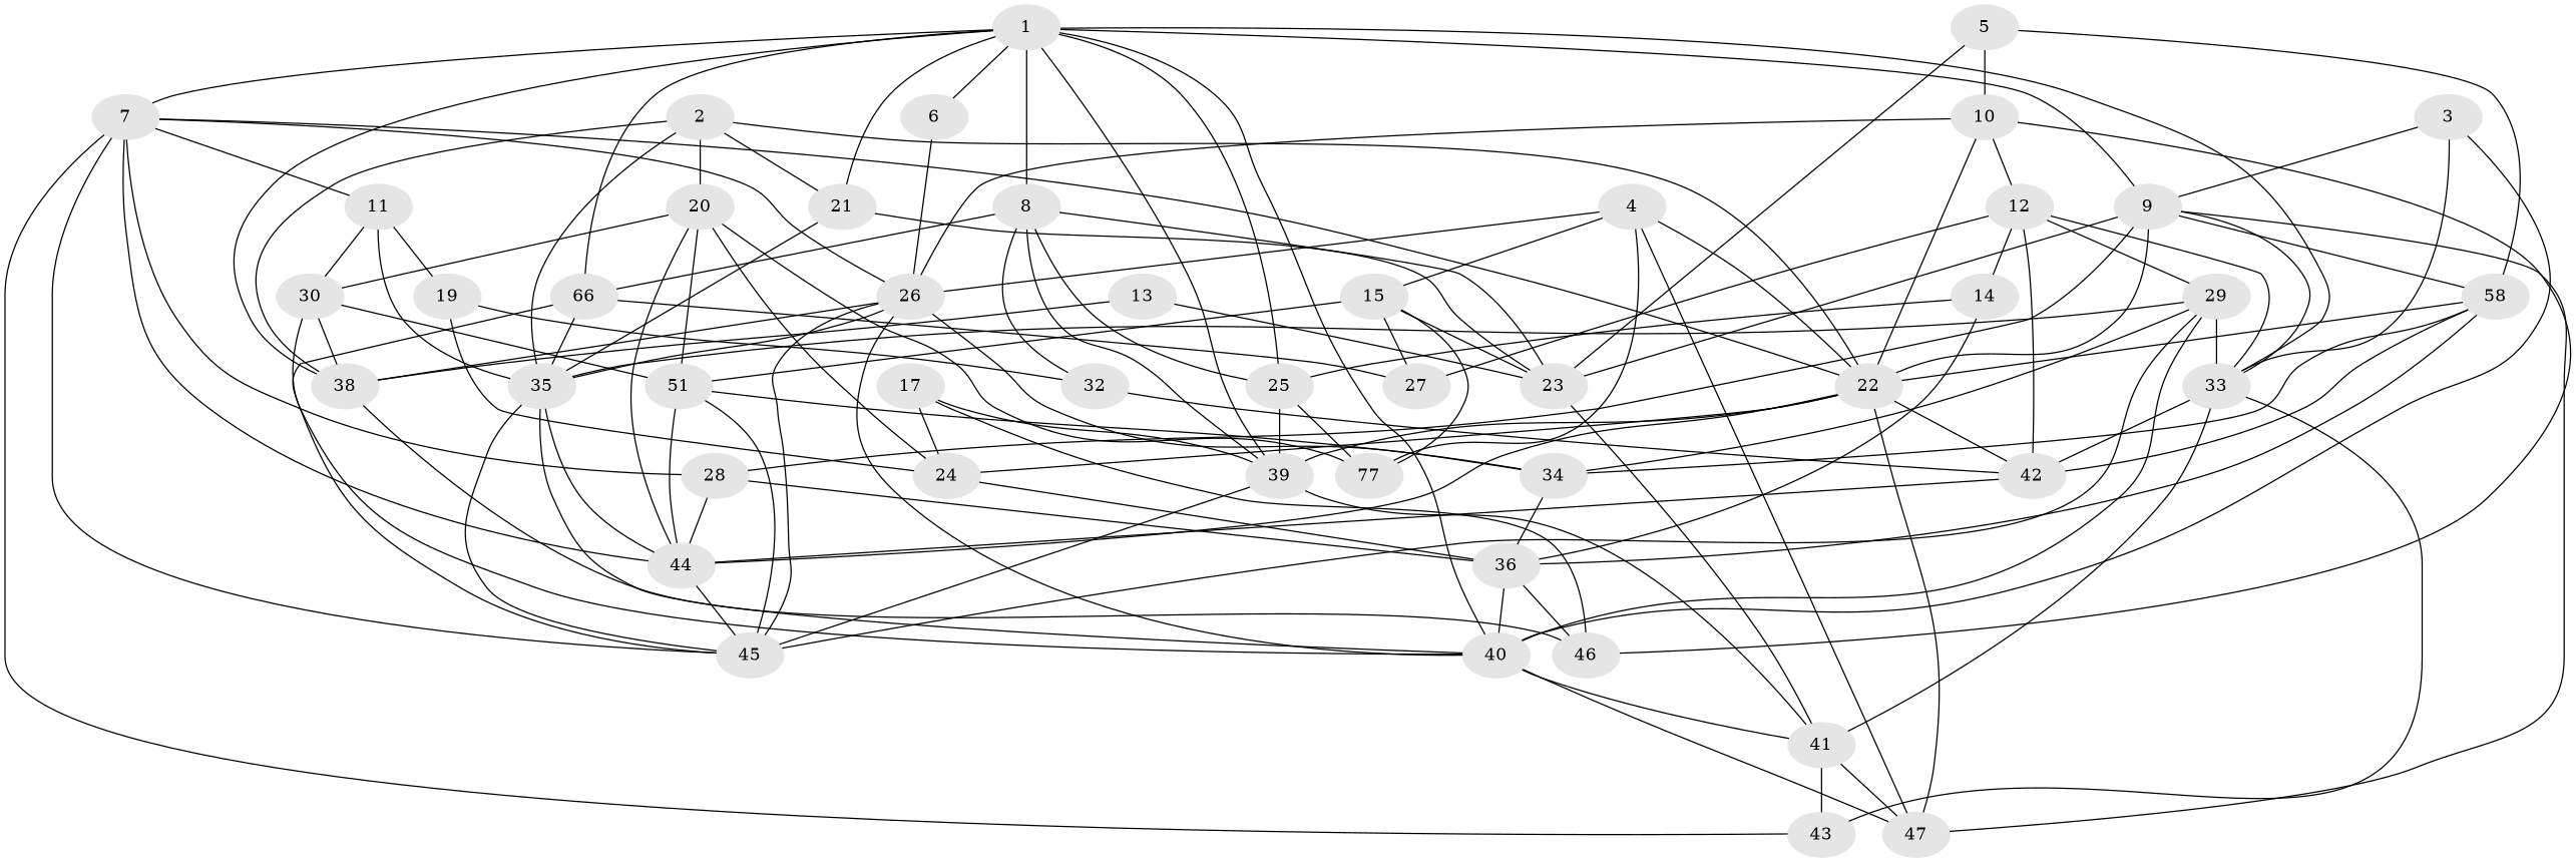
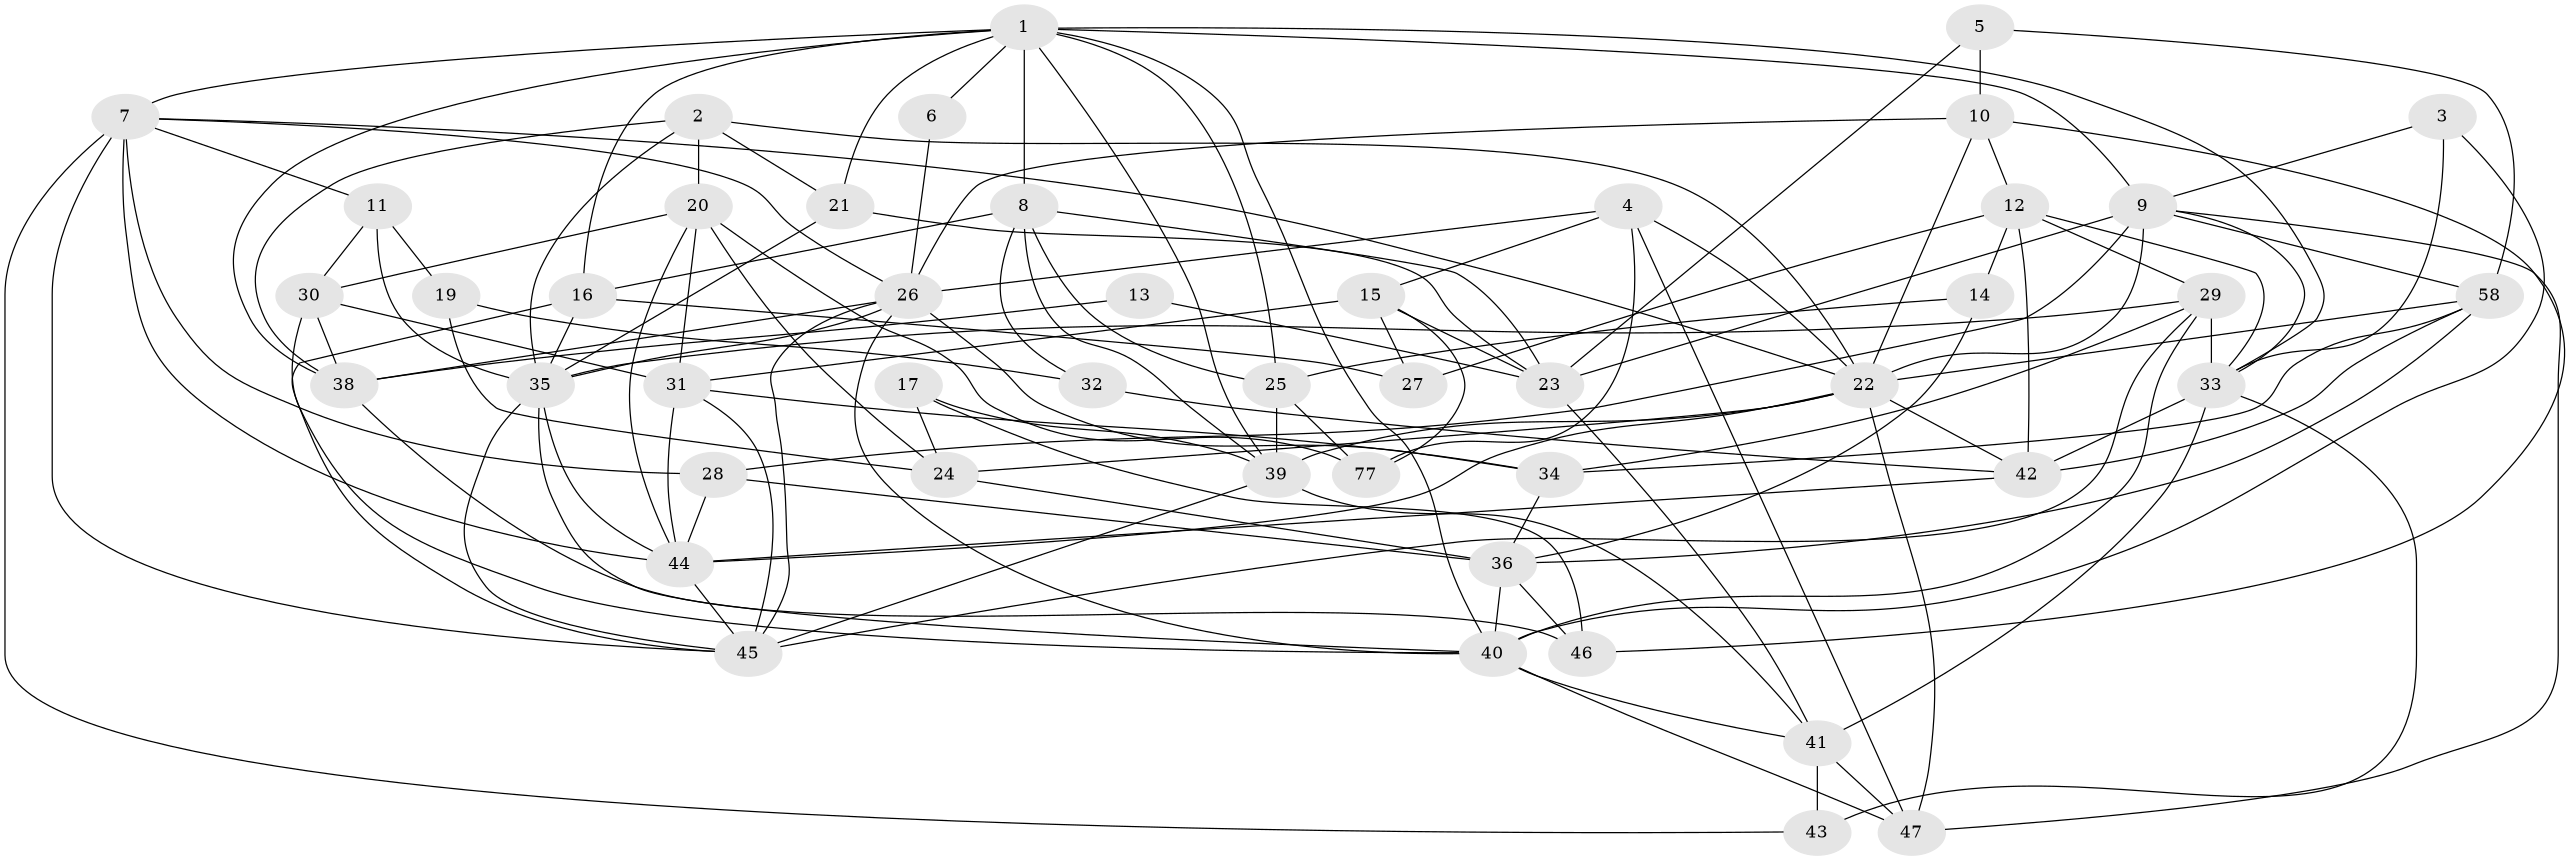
  graph {
    node [color=gray90 style=filled]
    edge [weight=1.0]
    1
    6
    7
    8
    9
-   16 [label=66]
+   16
    21
    25
    33
    38
    39
    40
    26
    22
    11
    28
    43
    44
    45
    23
    32
    47
    n23 [label=58]
    35
    27
    n26 [label=77]
    42
    41
    46
    2
    20
    30
-   31 [label=51]
+   31
    24
    3
    4
    15
    34
    5
    10
    12
    36
    19
    14
    29
    13
    17
    1 -- 6
    1 -- 7
    1 -- 8
    1 -- 9
    1 -- 16
    1 -- 21
    1 -- 25
    1 -- 33
    1 -- 38
    1 -- 39
    1 -- 40
    6 -- 26
    7 -- 26
    7 -- 22
    7 -- 11
    7 -- 28
    7 -- 43
    7 -- 44
    7 -- 45
    8 -- 16
    8 -- 25
    8 -- 39
    8 -- 23
    8 -- 32
    9 -- 33
    9 -- 22 [weight=2.0]
    9 -- 28
    9 -- 23
    9 -- 47
    9 -- n23
    16 -- 45
    16 -- 35
    16 -- 27
    21 -- 23
    21 -- 35
    25 -- 39 [weight=3.0]
    25 -- n26
    33 -- 43
    33 -- 42 [weight=2.0]
    33 -- 41
    38 -- 46
    39 -- 45
    39 -- 41
    40 -- 47
    40 -- 41
    26 -- 38
    26 -- 40
    26 -- 45
    26 -- 35
    26 -- 34
    22 -- 39
    22 -- 44
    22 -- 47
    22 -- 42
    22 -- 24
    11 -- 35
    11 -- 30
    11 -- 19 [weight=2.0]
    28 -- 44
    28 -- 36
    44 -- 45
    23 -- 41
    32 -- 42
    n23 -- 22
    n23 -- 42
    n23 -- 34
    n23 -- 36
    35 -- 40
    35 -- 44
    35 -- 45
    42 -- 44
    41 -- 43
    41 -- 47
    2 -- 21
    2 -- 38
    2 -- 22
    2 -- 35
    2 -- 20
    20 -- 44
    20 -- n26
    20 -- 30
    20 -- 31
    20 -- 24
    30 -- 38
    30 -- 40
    30 -- 31
    31 -- 44
    31 -- 45
    31 -- 34
    24 -- 36
    3 -- 9
    3 -- 33
    3 -- 40 [weight=2.0]
    4 -- 26
    4 -- 22
    4 -- 47
    4 -- n26
    4 -- 15
    15 -- 23
    15 -- 27
    15 -- n26
    15 -- 31
    34 -- 36 [weight=2.0]
    5 -- 23
    5 -- n23
    5 -- 10
    10 -- 26
    10 -- 22
    10 -- 46
    10 -- 12
    12 -- 33
    12 -- 27
    12 -- 42
    12 -- 14
    12 -- 29
    36 -- 40
    36 -- 46
    19 -- 32
    19 -- 24
    14 -- 25
    14 -- 36
    29 -- 33
    29 -- 40
    29 -- 45
    29 -- 35
    29 -- 34
    13 -- 38
    13 -- 23
    17 -- 39
    17 -- 46
    17 -- 24
  }
